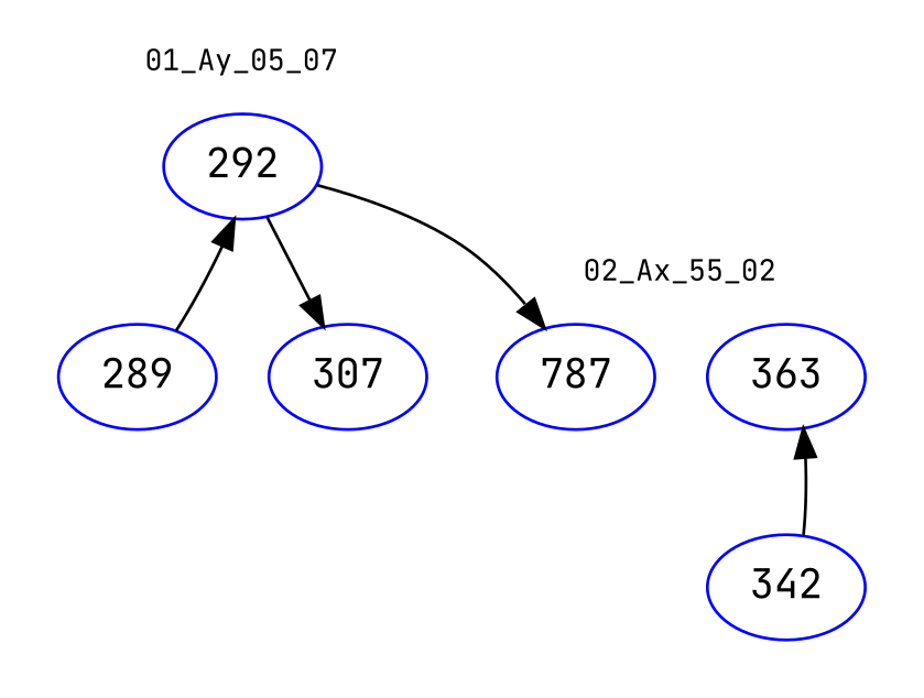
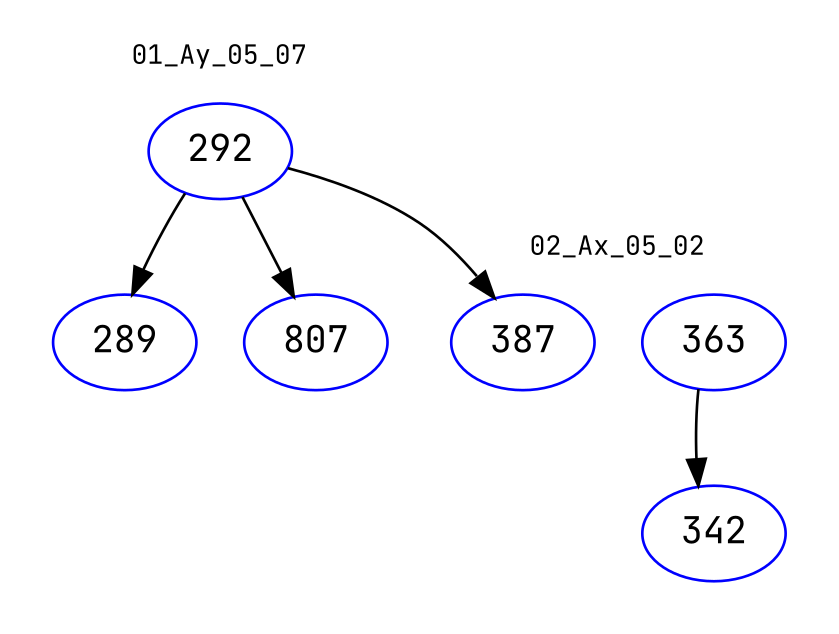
  digraph {
    fontname="JetBrains Mono"
    node [color=blue fontname="JetBrains Mono"]
    edge [color=black fontname="JetBrains Mono"]
    n1 [label=363]
    n2 [label=342]
-   n3 [label=787]
+   n3 [label=387]
    n4 [label=292]
    n5 [label=289]
-   n6 [label=307]
+   n6 [label=807]
    subgraph cluster_1 {
      color=white
      fontsize=10
-     label="02_Ax_55_02"
+     label="02_Ax_05_02"
      n1
      n2
      n3
    }
    subgraph cluster_2 {
      color=white
      fontsize=10
      label="01_Ay_05_07"
      n4
      n5
      n6
    }
-   n2 -> n1
+   n1 -> n2
    n4 -> n3
-   n5 -> n4
+   n4 -> n5
    n4 -> n6
  }
